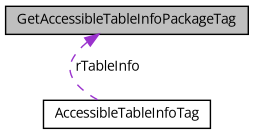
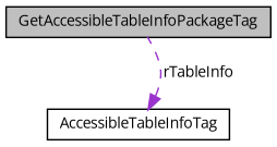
  digraph {
    fontname="Open Sans"
    node [color=black fontname="Open Sans" fontsize=10 shape=record style=filled]
    n1 [fillcolor=grey75 fontcolor=black height=0.2 label=GetAccessibleTableInfoPackageTag width=0.4]
    n2 [fillcolor=white height=0.2 label=AccessibleTableInfoTag width=0.4]
-   n1 -> n2 [color=darkorchid3 dir=back fontname="Open Sans" fontsize=10 label=" rTableInfo" labelfontname=Helvetica labelfontsize=10 style=dashed]
+   n2 -> n1 [color=darkorchid3 dir=back fontname="Open Sans" fontsize=10 label=" rTableInfo" labelfontname=Helvetica labelfontsize=10 style=dashed]
  }
